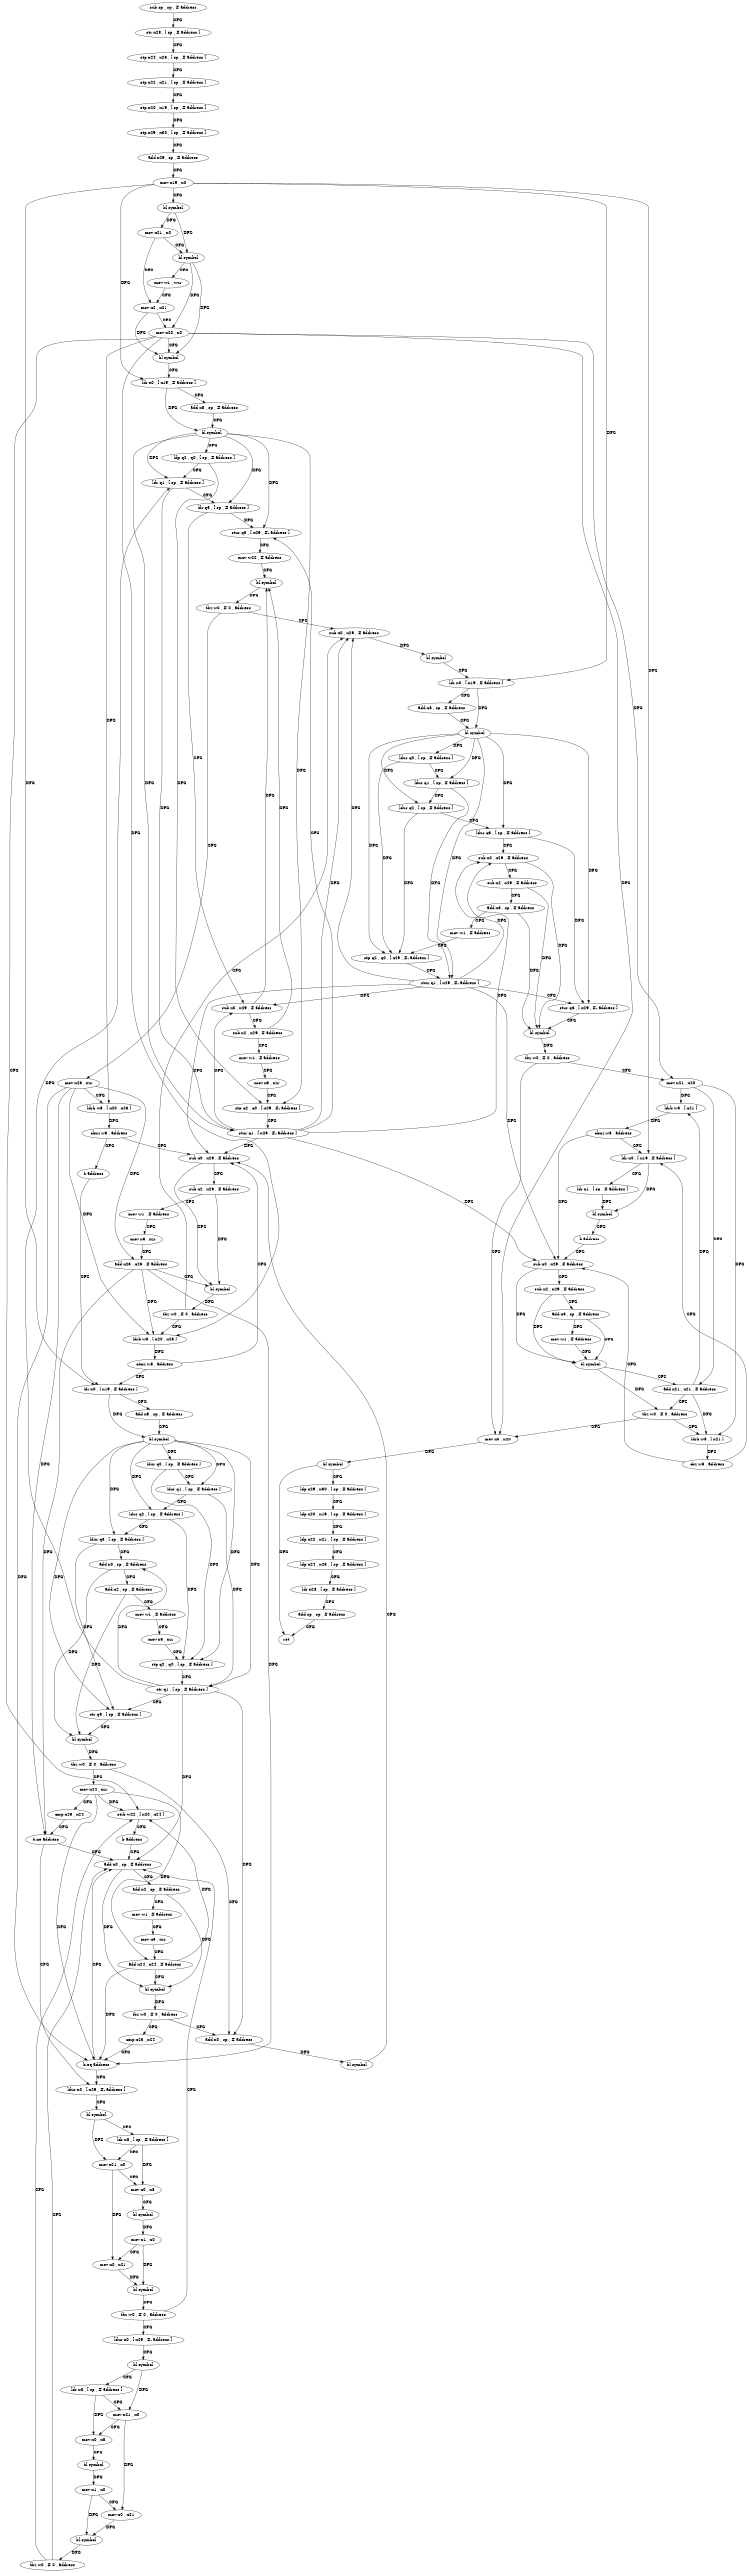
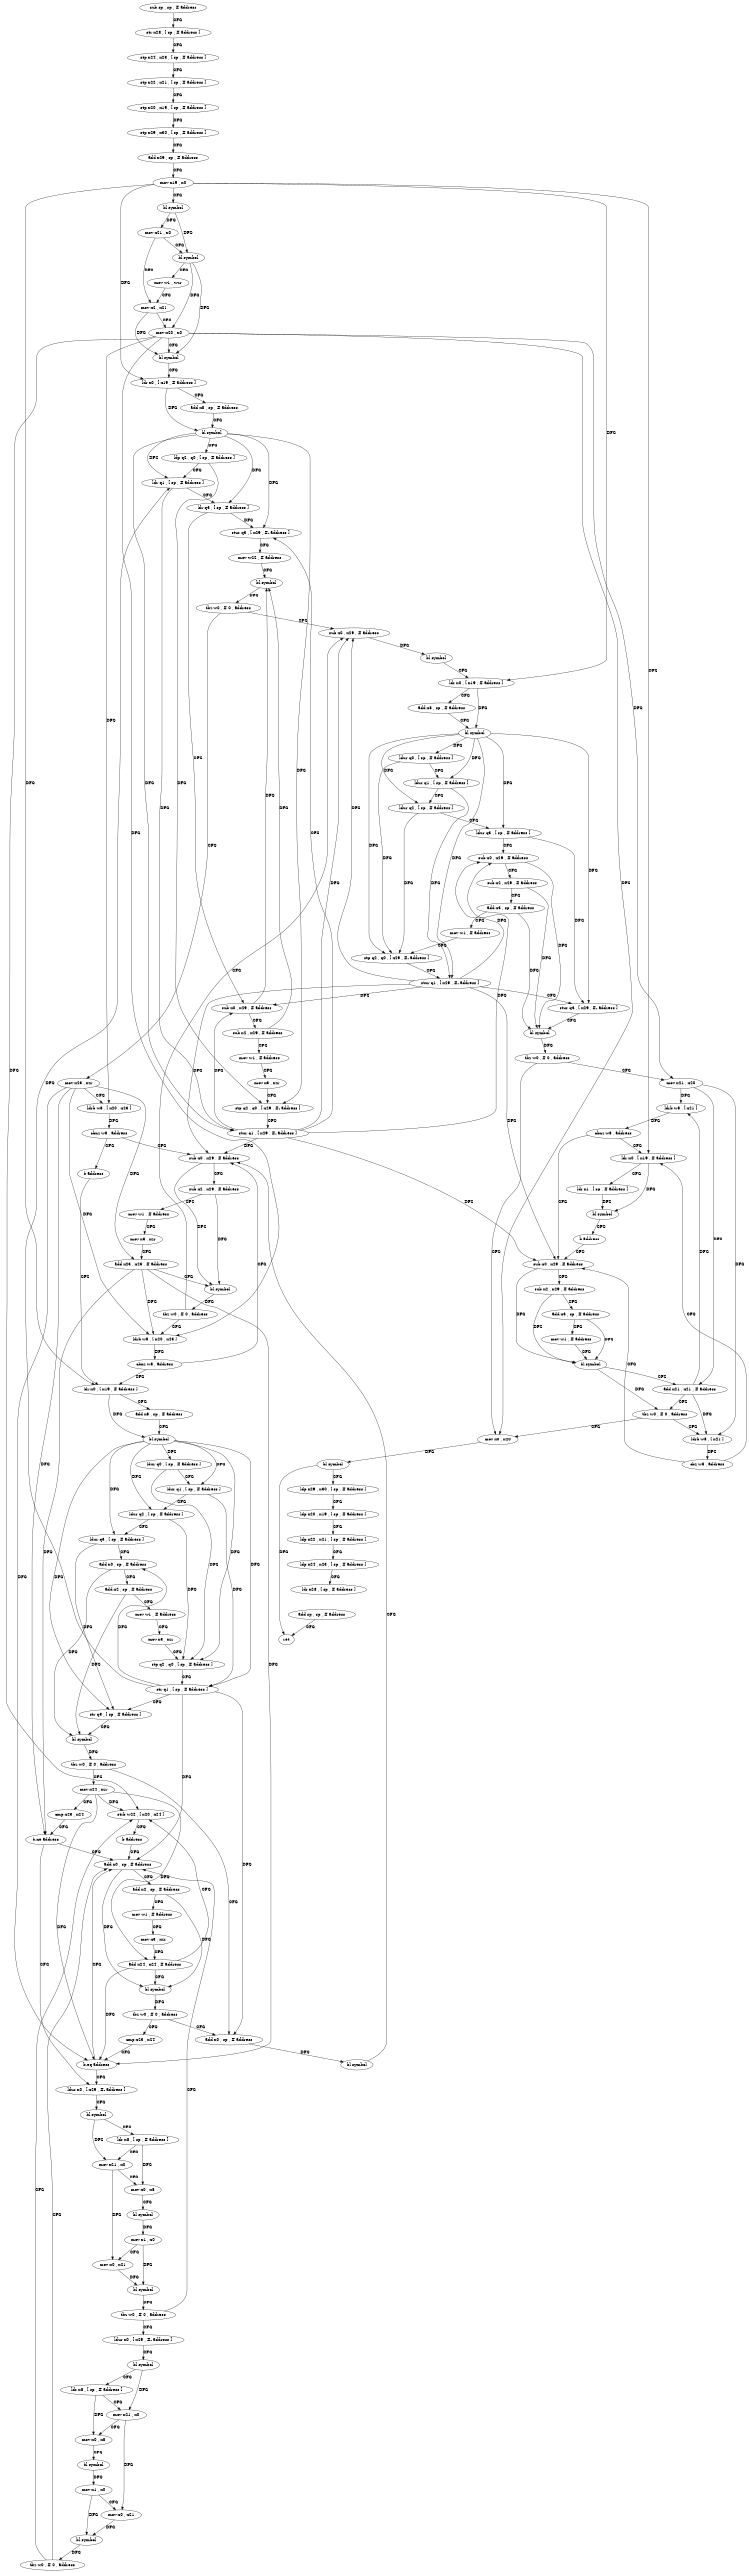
  digraph {
    n1 [label="sub sp , sp , # address"]
    n2 [label="str x28 , [ sp , # address ]"]
    n3 [label="stp x24 , x23 , [ sp , # address ]"]
    n4 [label="stp x22 , x21 , [ sp , # address ]"]
    n5 [label="stp x20 , x19 , [ sp , # address ]"]
    n6 [label="stp x29 , x30 , [ sp , # address ]"]
    n7 [label="add x29 , sp , # address"]
    n8 [label="mov x19 , x0"]
    n9 [label="bl symbol"]
    n10 [label="ldr x0 , [ x19 , # address ]"]
    n11 [label="ldr x0 , [ x19 , # address ]"]
    n12 [label="ldr x0 , [ x19 , # address ]"]
    n13 [label="ldr x0 , [ x19 , # address ]"]
    n14 [label="mov x21 , x0"]
    n15 [label="bl symbol"]
    n16 [label="add x8 , sp , # address"]
    n17 [label="bl symbol"]
    n18 [label="add x8 , sp , # address"]
    n19 [label="bl symbol"]
    n20 [label="ldr x1 , [ sp , # address ]"]
    n21 [label="bl symbol"]
    n22 [label="add x8 , sp , # address"]
    n23 [label="bl symbol"]
    n24 [label="mov x2 , x21"]
    n25 [label="mov w1 , wzr"]
    n26 [label="mov x20 , x0"]
    n27 [label="bl symbol"]
    n28 [label="mov x0 , x20"]
    n29 [label="mov x21 , x20"]
    n30 [label="ldrb w8 , [ x20 , x23 ]"]
    n31 [label="ldrb w8 , [ x20 , x23 ]"]
    n32 [label="strb w22 , [ x20 , x24 ]"]
    n33 [label="bl symbol"]
    n34 [label="ldrb w8 , [ x21 ]"]
    n35 [label="add x21 , x21 , # address"]
    n36 [label="ldrb w8 , [ x21 ]"]
    n37 [label="cbnz w8 , address"]
    n38 [label="cbnz w8 , address"]
    n39 [label="b address"]
    n40 [label="ldp q2 , q0 , [ sp , # address ]"]
    n41 [label="ldr q1 , [ sp , # address ]"]
    n42 [label="ldr q3 , [ sp , # address ]"]
    n43 [label="stp q2 , q0 , [ x29 , #- address ]"]
    n44 [label="stur q1 , [ x29 , #- address ]"]
    n45 [label="stur q3 , [ x29 , #- address ]"]
    n46 [label="sub x0 , x29 , # address"]
    n47 [label="sub x0 , x29 , # address"]
    n48 [label="sub x0 , x29 , # address"]
    n49 [label="sub x0 , x29 , # address"]
    n50 [label="sub x0 , x29 , # address"]
    n51 [label="mov w22 , # address"]
    n52 [label="sub x2 , x29 , # address"]
    n53 [label="bl symbol"]
    n54 [label="mov w1 , # address"]
    n55 [label="tbz w0 , # 0 , address"]
    n56 [label="mov x3 , xzr"]
    n57 [label="bl symbol"]
    n58 [label="sub x2 , x29 , # address"]
    n59 [label="bl symbol"]
    n60 [label="sub x2 , x29 , # address"]
    n61 [label="bl symbol"]
    n62 [label="sub x2 , x29 , # address"]
    n63 [label="bl symbol"]
    n64 [label="mov x23 , xzr"]
    n65 [label="add x23 , x23 , # address"]
    n66 [label="b.ne address"]
    n67 [label="b.eq address"]
    n68 [label="add x0 , sp , # address"]
    n69 [label="ldur x0 , [ x29 , #- address ]"]
    n70 [label="ldur q0 , [ sp , # address ]"]
    n71 [label="ldur q1 , [ sp , # address ]"]
    n72 [label="ldur q2 , [ sp , # address ]"]
    n73 [label="ldur q3 , [ sp , # address ]"]
    n74 [label="stp q2 , q0 , [ x29 , #- address ]"]
    n75 [label="stur q1 , [ x29 , #- address ]"]
    n76 [label="stur q3 , [ x29 , #- address ]"]
    n77 [label="add x3 , sp , # address"]
    n78 [label="tbz w0 , # 0 , address"]
    n79 [label="mov w1 , # address"]
    n80 [label="ldp x29 , x30 , [ sp , # address ]"]
    n81 [label=ret]
    n82 [label="cbnz w8 , address"]
    n83 [label="tbz w0 , # 0 , address"]
    n84 [label="cbz w8 , address"]
    n85 [label="b address"]
    n86 [label="mov w1 , # address"]
    n87 [label="tbz w0 , # 0 , address"]
    n88 [label="ldp x20 , x19 , [ sp , # address ]"]
    n89 [label="ldp x22 , x21 , [ sp , # address ]"]
    n90 [label="ldp x24 , x23 , [ sp , # address ]"]
    n91 [label="ldr x28 , [ sp , # address ]"]
    n92 [label="add sp , sp , # address"]
    n93 [label="b address"]
    n94 [label="add x3 , sp , # address"]
    n95 [label="mov x3 , xzr"]
    n96 [label="ldur q0 , [ sp , # address ]"]
    n97 [label="ldur q1 , [ sp , # address ]"]
    n98 [label="ldur q2 , [ sp , # address ]"]
    n99 [label="ldur q3 , [ sp , # address ]"]
    n100 [label="stp q2 , q0 , [ sp , # address ]"]
    n101 [label="str q1 , [ sp , # address ]"]
    n102 [label="str q3 , [ sp , # address ]"]
    n103 [label="mov w1 , # address"]
    n104 [label="add x0 , sp , # address"]
    n105 [label="add x0 , sp , # address"]
    n106 [label="bl symbol"]
    n107 [label="add x2 , sp , # address"]
    n108 [label="mov w1 , # address"]
    n109 [label="tbz w0 , # 0 , address"]
    n110 [label="mov x3 , xzr"]
    n111 [label="bl symbol"]
    n112 [label="add x2 , sp , # address"]
    n113 [label="bl symbol"]
    n114 [label="mov x24 , xzr"]
    n115 [label="cmp x23 , x24"]
    n116 [label="add x24 , x24 , # address"]
    n117 [label="bl symbol"]
    n118 [label="ldr x8 , [ sp , # address ]"]
    n119 [label="mov x21 , x0"]
    n120 [label="mov w1 , # address"]
    n121 [label="tbz w0 , # 0 , address"]
    n122 [label="mov x0 , x8"]
    n123 [label="mov x0 , x21"]
    n124 [label="bl symbol"]
    n125 [label="bl symbol"]
    n126 [label="mov x1 , x0"]
    n127 [label="tbz w0 , # 0 , address"]
    n128 [label="ldur x0 , [ x29 , #- address ]"]
    n129 [label="bl symbol"]
    n130 [label="ldr x8 , [ sp , # address ]"]
    n131 [label="mov x21 , x0"]
    n132 [label="mov x3 , xzr"]
    n133 [label="cmp x23 , x24"]
    n134 [label="mov x0 , x8"]
    n135 [label="mov x0 , x21"]
    n136 [label="bl symbol"]
    n137 [label="bl symbol"]
    n138 [label="mov x1 , x0"]
    n139 [label="tbz w0 , # 0 , address"]
    n1 -> n2 [label=CFG]
    n2 -> n3 [label=CFG]
    n3 -> n4 [label=CFG]
    n4 -> n5 [label=CFG]
    n5 -> n6 [label=DFG]
    n6 -> n7 [label=CFG]
    n7 -> n8 [label=CFG]
    n8 -> n9 [label=CFG]
    n8 -> n10 [label=DFG]
    n8 -> n11 [label=DFG]
    n8 -> n12 [label=DFG]
    n8 -> n13 [label=DFG]
    n9 -> n14 [label=DFG]
    n9 -> n15 [label=DFG]
    n10 -> n16 [label=CFG]
    n10 -> n17 [label=DFG]
    n11 -> n18 [label=CFG]
    n11 -> n19 [label=DFG]
    n12 -> n20 [label=CFG]
    n12 -> n21 [label=DFG]
    n13 -> n22 [label=CFG]
    n13 -> n23 [label=DFG]
    n14 -> n15 [label=CFG]
    n14 -> n24 [label=DFG]
    n15 -> n25 [label=CFG]
    n15 -> n26 [label=DFG]
    n15 -> n27 [label=DFG]
    n16 -> n17 [label=CFG]
    n17 -> n40 [label=DFG]
    n17 -> n41 [label=DFG]
    n17 -> n42 [label=DFG]
    n17 -> n43 [label=DFG]
    n17 -> n44 [label=DFG]
    n17 -> n45 [label=DFG]
    n18 -> n19 [label=CFG]
    n19 -> n70 [label=DFG]
    n19 -> n71 [label=DFG]
    n19 -> n72 [label=DFG]
    n19 -> n73 [label=DFG]
    n19 -> n74 [label=DFG]
    n19 -> n75 [label=DFG]
    n19 -> n76 [label=DFG]
    n20 -> n21 [label=DFG]
    n21 -> n93 [label=CFG]
    n22 -> n23 [label=CFG]
    n23 -> n96 [label=DFG]
    n23 -> n97 [label=DFG]
    n23 -> n98 [label=DFG]
    n23 -> n99 [label=DFG]
    n23 -> n100 [label=DFG]
    n23 -> n101 [label=DFG]
    n23 -> n102 [label=DFG]
    n24 -> n26 [label=CFG]
    n24 -> n27 [label=DFG]
    n25 -> n24 [label=CFG]
    n26 -> n27 [label=CFG]
    n26 -> n28 [label=DFG]
    n26 -> n29 [label=DFG]
    n26 -> n30 [label=DFG]
    n26 -> n31 [label=DFG]
-   n26 -> n32 [label=CFG]
+   n26 -> n32 [label=DFG]
    n27 -> n10 [label=CFG]
    n28 -> n33 [label=DFG]
    n29 -> n34 [label=DFG]
    n29 -> n35 [label=DFG]
    n29 -> n36 [label=DFG]
    n30 -> n37 [label=DFG]
    n31 -> n38 [label=DFG]
    n32 -> n39 [label=CFG]
    n33 -> n80 [label=CFG]
    n33 -> n81 [label=DFG]
    n34 -> n82 [label=DFG]
    n35 -> n34 [label=DFG]
    n35 -> n36 [label=DFG]
    n35 -> n83 [label=CFG]
    n36 -> n84 [label=DFG]
    n37 -> n49 [label=CFG]
    n37 -> n85 [label=CFG]
    n38 -> n13 [label=CFG]
    n38 -> n49 [label=CFG]
    n39 -> n68 [label=CFG]
    n40 -> n41 [label=CFG]
    n40 -> n43 [label=DFG]
    n41 -> n42 [label=CFG]
    n41 -> n44 [label=DFG]
    n42 -> n45 [label=DFG]
    n42 -> n46 [label=CFG]
    n43 -> n44 [label=CFG]
    n44 -> n45 [label=CFG]
    n44 -> n46 [label=DFG]
    n44 -> n47 [label=DFG]
    n44 -> n48 [label=DFG]
    n44 -> n49 [label=DFG]
    n44 -> n50 [label=DFG]
    n45 -> n51 [label=CFG]
    n46 -> n52 [label=CFG]
    n46 -> n53 [label=DFG]
    n47 -> n57 [label=DFG]
    n48 -> n58 [label=CFG]
    n48 -> n59 [label=DFG]
    n49 -> n60 [label=CFG]
    n49 -> n61 [label=DFG]
    n50 -> n62 [label=CFG]
    n50 -> n63 [label=DFG]
    n51 -> n53 [label=CFG]
    n52 -> n53 [label=DFG]
    n52 -> n54 [label=CFG]
    n53 -> n55 [label=DFG]
    n54 -> n56 [label=CFG]
    n55 -> n47 [label=CFG]
    n55 -> n64 [label=CFG]
    n56 -> n43 [label=CFG]
    n57 -> n11 [label=CFG]
    n58 -> n59 [label=DFG]
    n58 -> n77 [label=CFG]
    n59 -> n78 [label=DFG]
    n60 -> n61 [label=DFG]
    n60 -> n86 [label=CFG]
    n61 -> n87 [label=DFG]
    n62 -> n63 [label=DFG]
    n62 -> n94 [label=CFG]
    n63 -> n35 [label=CFG]
    n63 -> n83 [label=DFG]
    n64 -> n30 [label=CFG]
    n64 -> n31 [label=DFG]
    n64 -> n65 [label=DFG]
    n64 -> n66 [label=DFG]
    n64 -> n67 [label=DFG]
    n65 -> n31 [label=DFG]
    n65 -> n61 [label=CFG]
    n65 -> n66 [label=DFG]
    n65 -> n67 [label=DFG]
    n66 -> n68 [label=CFG]
    n66 -> n69 [label=CFG]
    n67 -> n68 [label=CFG]
    n67 -> n69 [label=CFG]
    n68 -> n112 [label=CFG]
    n68 -> n113 [label=DFG]
    n69 -> n117 [label=CFG]
    n70 -> n71 [label=CFG]
    n70 -> n74 [label=DFG]
    n71 -> n72 [label=CFG]
    n71 -> n75 [label=DFG]
    n72 -> n73 [label=CFG]
    n72 -> n74 [label=DFG]
    n73 -> n48 [label=CFG]
    n73 -> n76 [label=DFG]
    n74 -> n75 [label=CFG]
    n75 -> n46 [label=DFG]
    n75 -> n47 [label=DFG]
    n75 -> n48 [label=DFG]
    n75 -> n49 [label=DFG]
    n75 -> n50 [label=DFG]
    n75 -> n76 [label=CFG]
    n76 -> n59 [label=CFG]
    n77 -> n59 [label=DFG]
    n77 -> n79 [label=CFG]
    n78 -> n28 [label=CFG]
    n78 -> n29 [label=CFG]
    n79 -> n74 [label=CFG]
    n80 -> n88 [label=CFG]
    n82 -> n12 [label=CFG]
    n82 -> n50 [label=CFG]
    n83 -> n28 [label=CFG]
    n83 -> n36 [label=CFG]
    n84 -> n12 [label=CFG]
    n84 -> n50 [label=CFG]
    n85 -> n13 [label=CFG]
    n86 -> n95 [label=CFG]
    n87 -> n31 [label=CFG]
    n87 -> n47 [label=CFG]
    n88 -> n89 [label=CFG]
    n89 -> n90 [label=CFG]
    n90 -> n91 [label=CFG]
-   n91 -> n92 [label=CFG]
    n92 -> n81 [label=CFG]
    n93 -> n50 [label=CFG]
    n94 -> n63 [label=DFG]
    n94 -> n103 [label=CFG]
    n95 -> n65 [label=CFG]
    n96 -> n97 [label=CFG]
    n96 -> n100 [label=DFG]
    n97 -> n98 [label=CFG]
    n97 -> n101 [label=DFG]
    n98 -> n99 [label=CFG]
    n98 -> n100 [label=DFG]
    n99 -> n102 [label=DFG]
    n99 -> n104 [label=CFG]
    n100 -> n101 [label=CFG]
    n101 -> n41 [label=DFG]
    n101 -> n68 [label=DFG]
    n101 -> n102 [label=CFG]
    n101 -> n104 [label=DFG]
    n101 -> n105 [label=DFG]
    n102 -> n106 [label=CFG]
    n103 -> n63 [label=CFG]
    n104 -> n106 [label=DFG]
    n104 -> n107 [label=CFG]
    n105 -> n111 [label=DFG]
    n106 -> n109 [label=DFG]
    n107 -> n106 [label=DFG]
    n107 -> n108 [label=CFG]
    n108 -> n110 [label=CFG]
    n109 -> n105 [label=CFG]
    n109 -> n114 [label=CFG]
    n110 -> n100 [label=CFG]
    n111 -> n49 [label=CFG]
    n112 -> n113 [label=DFG]
    n112 -> n120 [label=CFG]
    n113 -> n121 [label=DFG]
    n114 -> n32 [label=DFG]
    n114 -> n67 [label=DFG]
    n114 -> n115 [label=CFG]
    n114 -> n116 [label=DFG]
    n115 -> n66 [label=CFG]
-   n116 -> n32 [label=DFG]
+   n116 -> n32 [label=CFG]
    n116 -> n67 [label=DFG]
    n116 -> n113 [label=CFG]
    n117 -> n118 [label=CFG]
    n117 -> n119 [label=DFG]
    n118 -> n119 [label=CFG]
    n118 -> n122 [label=DFG]
    n119 -> n122 [label=CFG]
    n119 -> n123 [label=DFG]
    n120 -> n132 [label=CFG]
    n121 -> n105 [label=CFG]
    n121 -> n133 [label=CFG]
    n122 -> n124 [label=CFG]
    n123 -> n125 [label=DFG]
    n124 -> n126 [label=DFG]
    n125 -> n127 [label=DFG]
    n126 -> n123 [label=CFG]
    n126 -> n125 [label=DFG]
    n127 -> n68 [label=CFG]
    n127 -> n128 [label=CFG]
    n128 -> n129 [label=CFG]
    n129 -> n130 [label=CFG]
    n129 -> n131 [label=DFG]
    n130 -> n131 [label=CFG]
    n130 -> n134 [label=DFG]
    n131 -> n134 [label=CFG]
    n131 -> n135 [label=DFG]
    n132 -> n116 [label=CFG]
    n133 -> n67 [label=CFG]
    n134 -> n136 [label=CFG]
    n135 -> n137 [label=DFG]
    n136 -> n138 [label=DFG]
    n137 -> n139 [label=DFG]
    n138 -> n135 [label=CFG]
    n138 -> n137 [label=DFG]
    n139 -> n32 [label=CFG]
    n139 -> n68 [label=CFG]
  }
